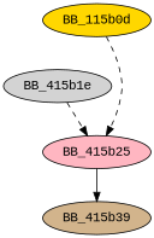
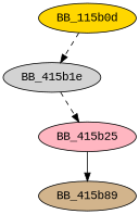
  digraph {
    fontname="Liberation Mono"
    node [fontname="Liberation Mono" style=filled]
    edge [fontname="Liberation Mono" style=dashed]
    n1 [fillcolor=gold label=BB_115b0d]
    BB_415b1e [fillcolor=lightgrey]
    BB_415b25 [fillcolor=lightpink]
-   BB_415b39 [fillcolor=tan]
-   n1 -> BB_415b25
+   BB_415b39 [fillcolor=tan label=BB_415b89]
+   n1 -> BB_415b1e
    BB_415b1e -> BB_415b25
    BB_415b25 -> BB_415b39 [style=solid]
  }
